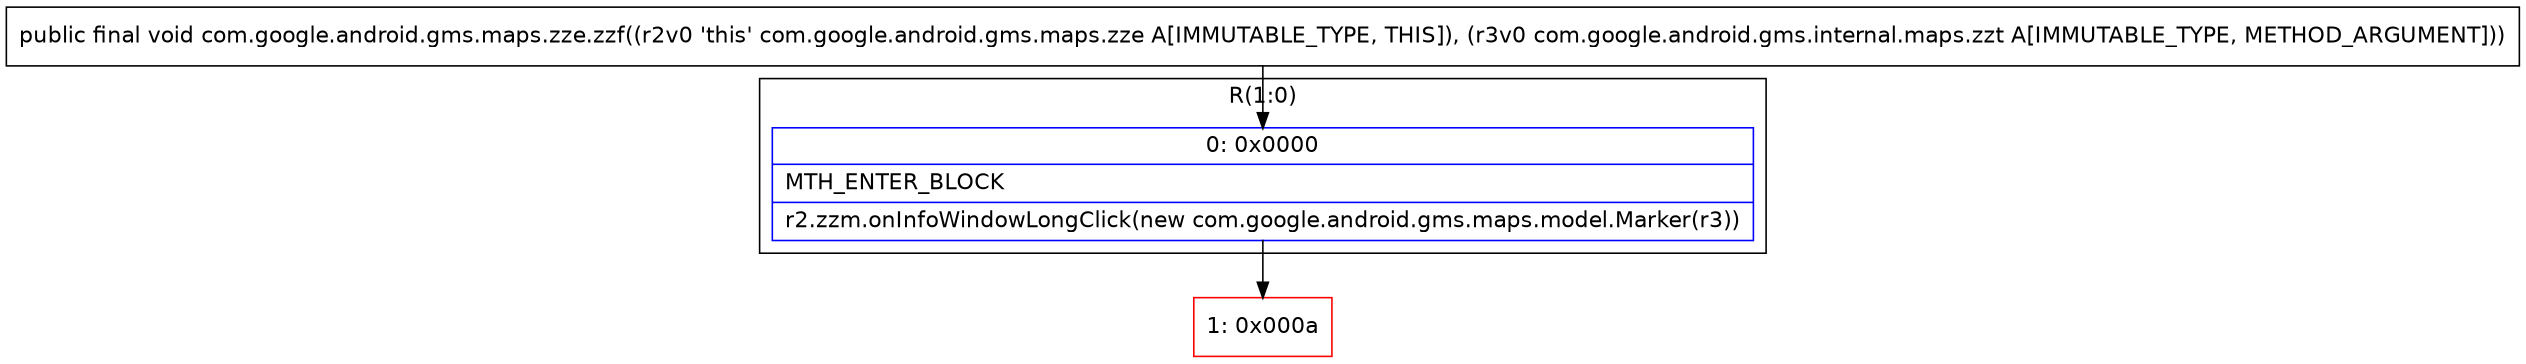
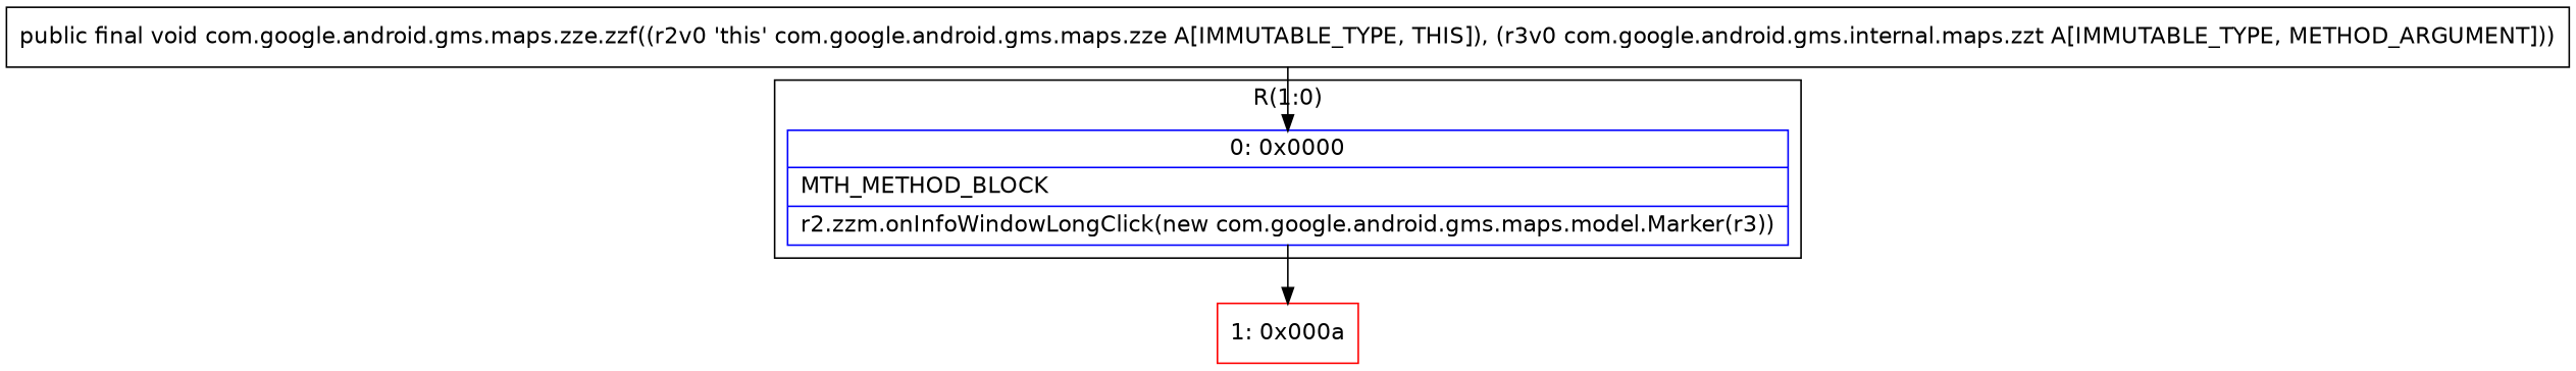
  digraph {
    fontname="DejaVu Sans"
    node [shape=record fontname="DejaVu Sans"]
    edge [fontname="DejaVu Sans"]
-   n1 [color=blue label="{0\:\ 0x0000|MTH_ENTER_BLOCK\l|r2.zzm.onInfoWindowLongClick(new com.google.android.gms.maps.model.Marker(r3))\l}"]
+   n1 [color=blue label="{0\:\ 0x0000|MTH_METHOD_BLOCK\l|r2.zzm.onInfoWindowLongClick(new com.google.android.gms.maps.model.Marker(r3))\l}"]
    n2 [color=red label="{1\:\ 0x000a}"]
    n3 [label="{public final void com.google.android.gms.maps.zze.zzf((r2v0 'this' com.google.android.gms.maps.zze A[IMMUTABLE_TYPE, THIS]), (r3v0 com.google.android.gms.internal.maps.zzt A[IMMUTABLE_TYPE, METHOD_ARGUMENT])) }"]
    subgraph cluster_1 {
      label="R(1:0)"
      n1
    }
    n1 -> n2
    n3 -> n1
  }
